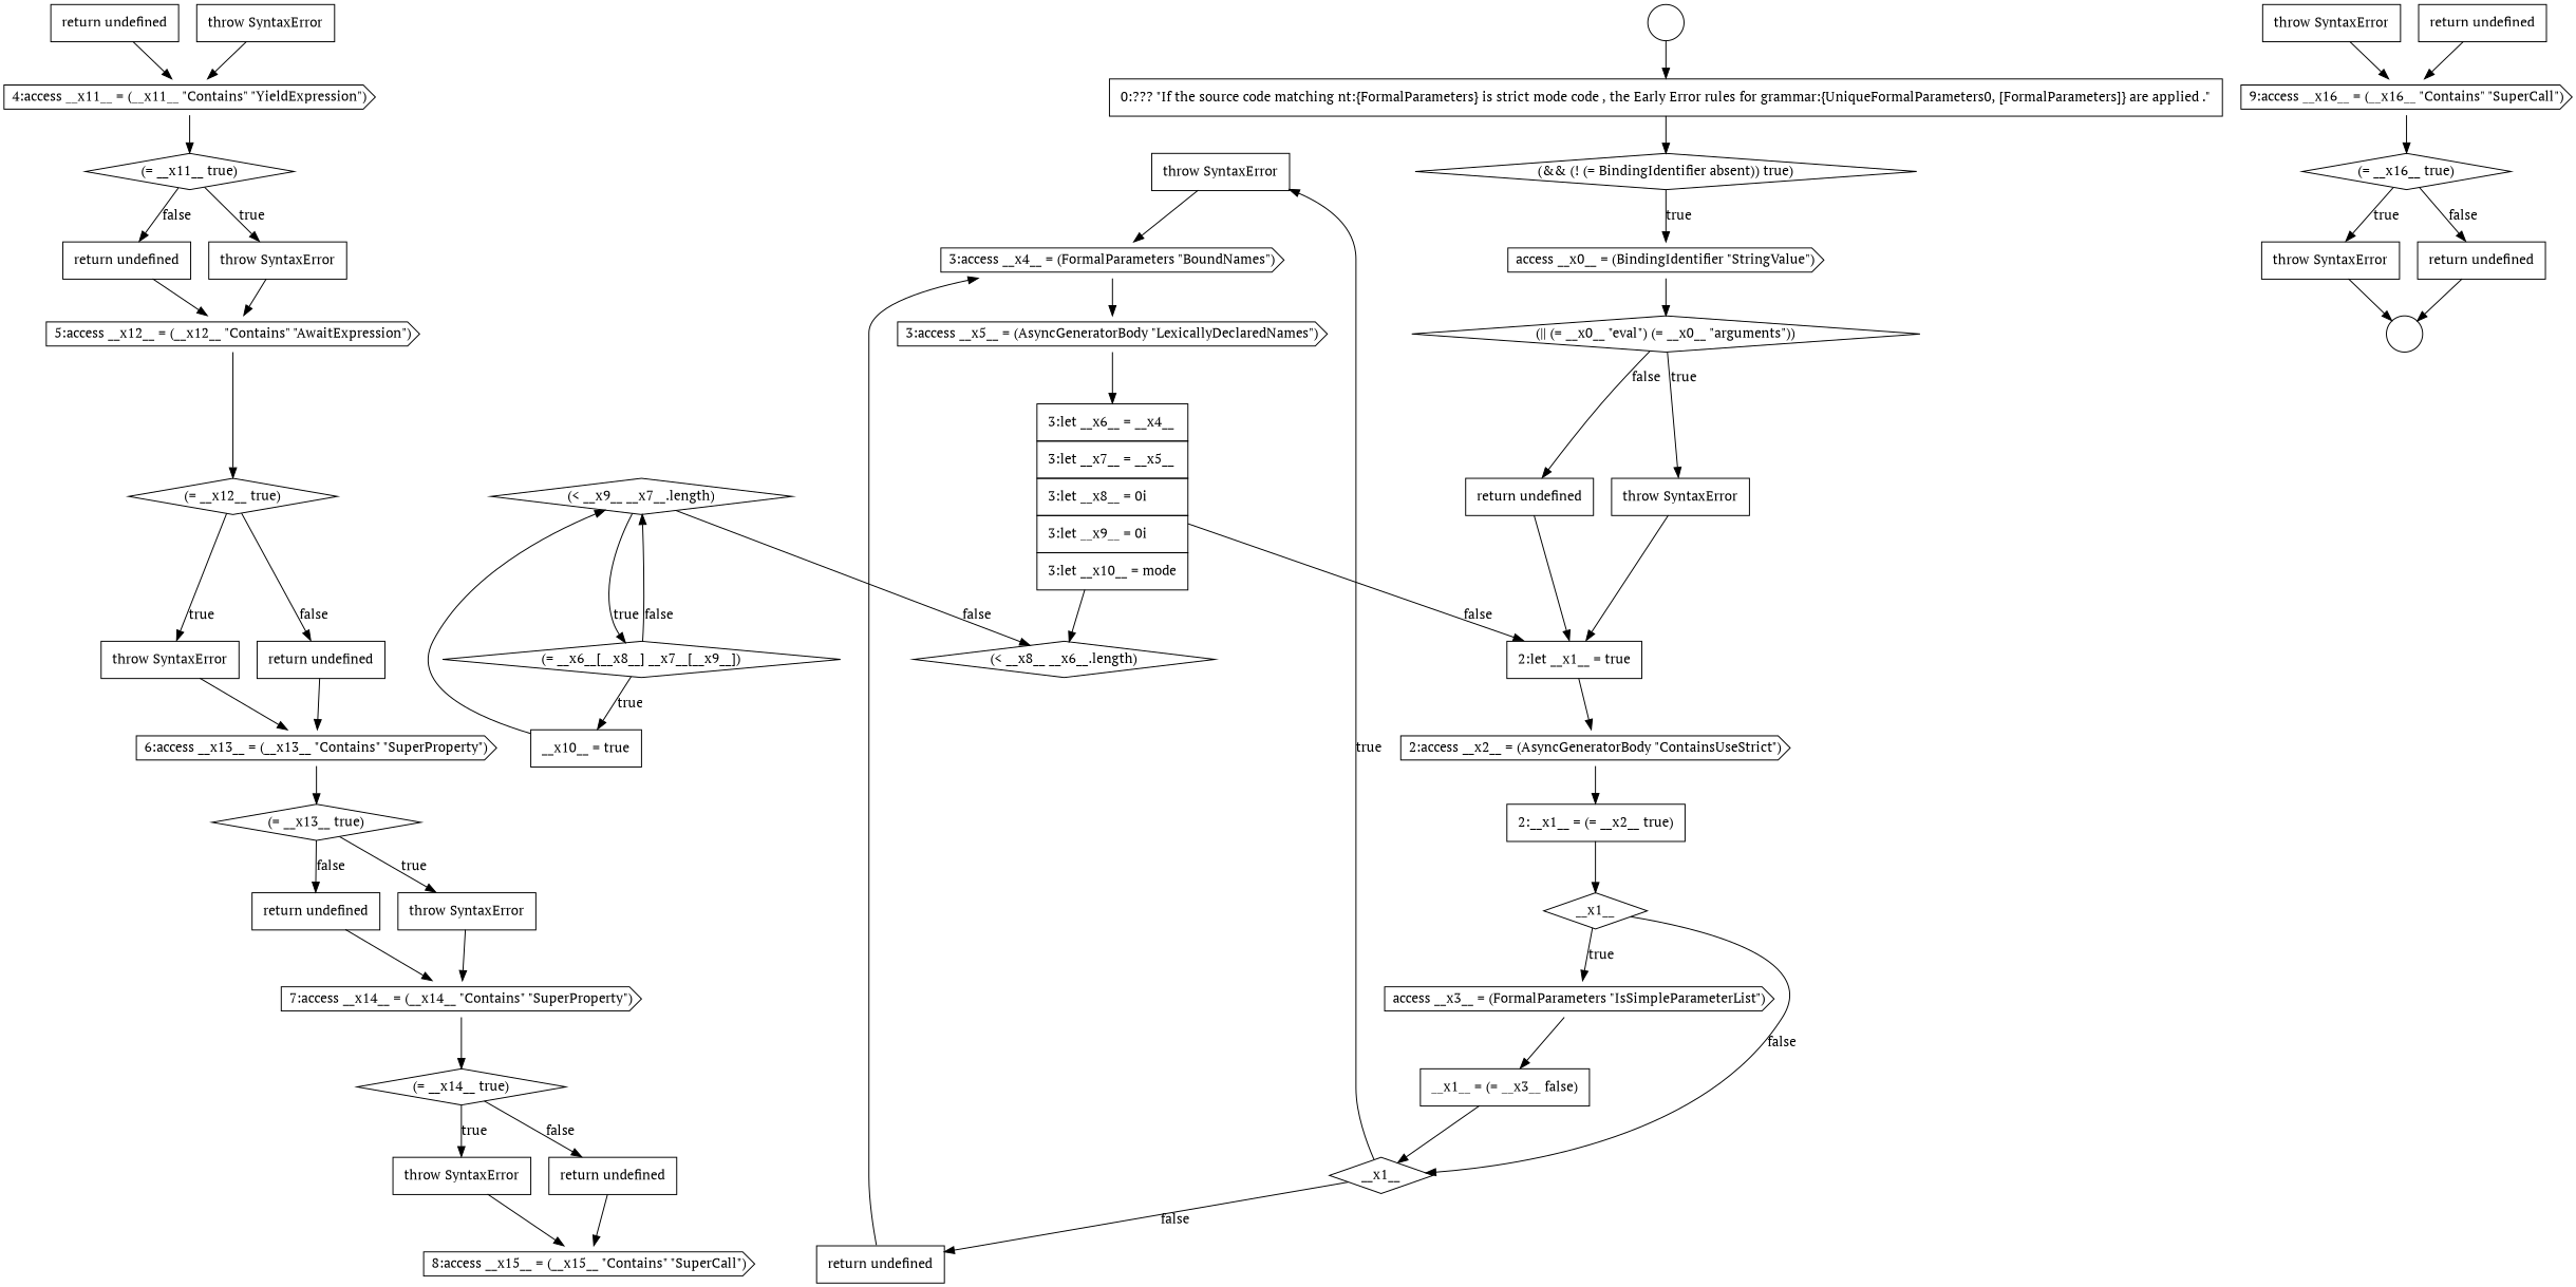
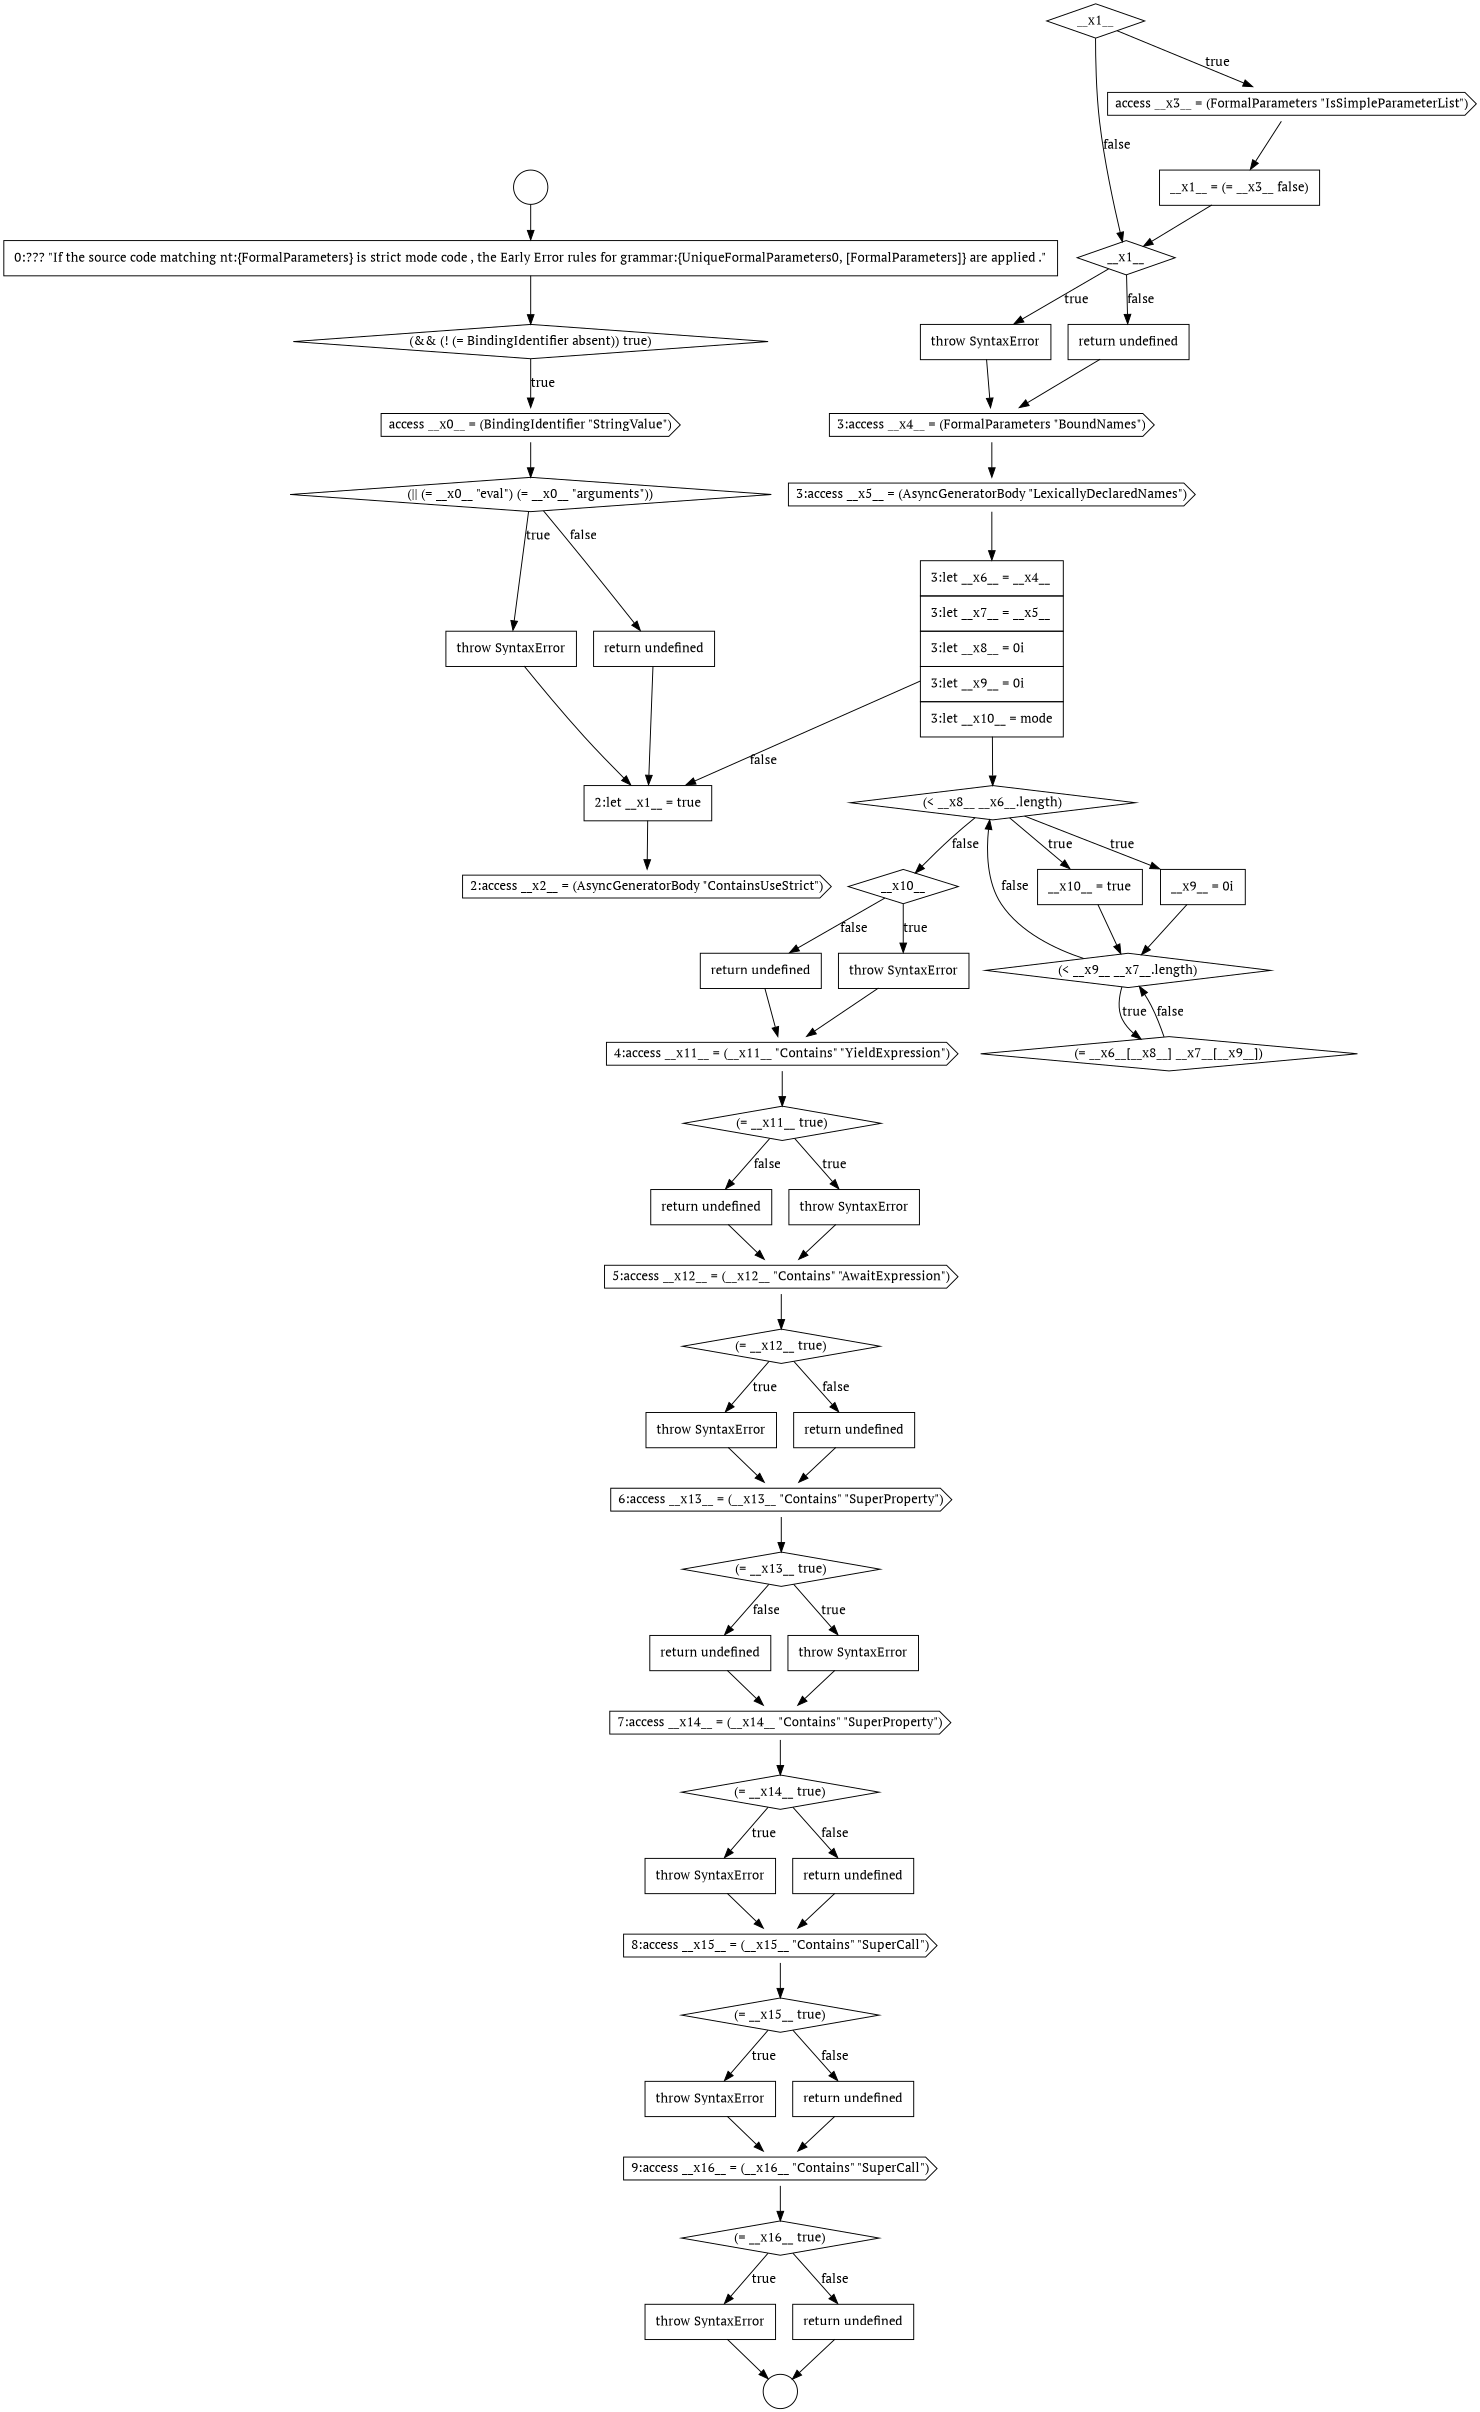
  digraph {
    fontname="PT Serif"
    node [color=black fillcolor=white fontname="PT Serif" shape=none style=filled]
    edge [color=black fontname="PT Serif"]
    n1 [label=<<font color="black">     <table border="0" cellborder="1" cellspacing="0" cellpadding="10">       <tr><td align="left">throw SyntaxError</td></tr>     </table>   </font>> margin=0]
    n2 [label=<<font color="black">8:access __x15__ = (__x15__ &quot;Contains&quot; &quot;SuperCall&quot;)</font>> shape=cds]
+   n3 [label=<<font color="black">(= __x15__ true)</font>> shape=diamond]
    n4 [label=<<font color="black">     <table border="0" cellborder="1" cellspacing="0" cellpadding="10">       <tr><td align="left">throw SyntaxError</td></tr>     </table>   </font>> margin=0]
    n5 [label=<<font color="black">3:access __x4__ = (FormalParameters &quot;BoundNames&quot;)</font>> shape=cds]
    n6 [label=<<font color="black">3:access __x5__ = (AsyncGeneratorBody &quot;LexicallyDeclaredNames&quot;)</font>> shape=cds]
    n7 [label=<<font color="black">(= __x6__[__x8__] __x7__[__x9__])</font>> shape=diamond]
    n8 [label=<<font color="black">     <table border="0" cellborder="1" cellspacing="0" cellpadding="10">       <tr><td align="left">__x10__ = true</td></tr>     </table>   </font>> margin=0]
    n9 [label=<<font color="black">(&lt; __x9__ __x7__.length)</font>> shape=diamond]
    n10 [label=<<font color="black">(&lt; __x8__ __x6__.length)</font>> shape=diamond]
    n11 [label=<<font color="black">     <table border="0" cellborder="1" cellspacing="0" cellpadding="10">       <tr><td align="left">return undefined</td></tr>     </table>   </font>> margin=0]
    n12 [label=<<font color="black">4:access __x11__ = (__x11__ &quot;Contains&quot; &quot;YieldExpression&quot;)</font>> shape=cds]
    n13 [label=<<font color="black">(= __x11__ true)</font>> shape=diamond]
    n14 [label=<<font color="black">access __x3__ = (FormalParameters &quot;IsSimpleParameterList&quot;)</font>> shape=cds]
    n15 [label=<<font color="black">     <table border="0" cellborder="1" cellspacing="0" cellpadding="10">       <tr><td align="left">__x1__ = (= __x3__ false)</td></tr>     </table>   </font>> margin=0]
    n16 [label=<<font color="black">__x1__</font>> shape=diamond]
    n17 [label=<<font color="black">     <table border="0" cellborder="1" cellspacing="0" cellpadding="10">       <tr><td align="left">throw SyntaxError</td></tr>     </table>   </font>> margin=0]
    n18 [label=<<font color="black">     <table border="0" cellborder="1" cellspacing="0" cellpadding="10">       <tr><td align="left">return undefined</td></tr>     </table>   </font>> margin=0]
    n19 [label=<<font color="black">     <table border="0" cellborder="1" cellspacing="0" cellpadding="10">       <tr><td align="left">return undefined</td></tr>     </table>   </font>> margin=0]
+   n20 [label=<<font color="black">__x10__</font>> shape=diamond]
    n21 [label=<<font color="black">     <table border="0" cellborder="1" cellspacing="0" cellpadding="10">       <tr><td align="left">throw SyntaxError</td></tr>     </table>   </font>> margin=0]
    n22 [label=<<font color="black">access __x0__ = (BindingIdentifier &quot;StringValue&quot;)</font>> shape=cds]
    n23 [label=<<font color="black">(|| (= __x0__ &quot;eval&quot;) (= __x0__ &quot;arguments&quot;))</font>> shape=diamond]
    n24 [label=<<font color="black">     <table border="0" cellborder="1" cellspacing="0" cellpadding="10">       <tr><td align="left">throw SyntaxError</td></tr>     </table>   </font>> margin=0]
    n25 [label=<<font color="black">     <table border="0" cellborder="1" cellspacing="0" cellpadding="10">       <tr><td align="left">return undefined</td></tr>     </table>   </font>> margin=0]
    n26 [label=<<font color="black">     <table border="0" cellborder="1" cellspacing="0" cellpadding="10">       <tr><td align="left">3:let __x6__ = __x4__</td></tr>       <tr><td align="left">3:let __x7__ = __x5__</td></tr>       <tr><td align="left">3:let __x8__ = 0i</td></tr>       <tr><td align="left">3:let __x9__ = 0i</td></tr>       <tr><td align="left">3:let __x10__ = mode</td></tr>     </table>   </font>> margin=0]
    n27 [label=<<font color="black">     <table border="0" cellborder="1" cellspacing="0" cellpadding="10">       <tr><td align="left">return undefined</td></tr>     </table>   </font>> margin=0]
    n28 [label=<<font color="black">5:access __x12__ = (__x12__ &quot;Contains&quot; &quot;AwaitExpression&quot;)</font>> shape=cds]
    n29 [label=<<font color="black">(= __x12__ true)</font>> shape=diamond]
    n30 [label=<<font color="black">     <table border="0" cellborder="1" cellspacing="0" cellpadding="10">       <tr><td align="left">return undefined</td></tr>     </table>   </font>> margin=0]
    n31 [label=<<font color="black">7:access __x14__ = (__x14__ &quot;Contains&quot; &quot;SuperProperty&quot;)</font>> shape=cds]
    n32 [label=<<font color="black">(= __x14__ true)</font>> shape=diamond]
    n33 [label=<<font color="black">9:access __x16__ = (__x16__ &quot;Contains&quot; &quot;SuperCall&quot;)</font>> shape=cds]
    n34 [label=<<font color="black">(= __x16__ true)</font>> shape=diamond]
    n35 [label=<<font color="black">__x1__</font>> shape=diamond]
    n36 [label=<<font color="black">     <table border="0" cellborder="1" cellspacing="0" cellpadding="10">       <tr><td align="left">throw SyntaxError</td></tr>     </table>   </font>> margin=0]
    n37 [label=<<font color="black">     <table border="0" cellborder="1" cellspacing="0" cellpadding="10">       <tr><td align="left">throw SyntaxError</td></tr>     </table>   </font>> margin=0]
    n38 [label=<<font color="black">     <table border="0" cellborder="1" cellspacing="0" cellpadding="10">       <tr><td align="left">2:let __x1__ = true</td></tr>     </table>   </font>> margin=0]
    n39 [label=<<font color="black">     <table border="0" cellborder="1" cellspacing="0" cellpadding="10">       <tr><td align="left">throw SyntaxError</td></tr>     </table>   </font>> margin=0]
    n40 [label=" " shape=circle]
    n41 [label=<<font color="black">2:access __x2__ = (AsyncGeneratorBody &quot;ContainsUseStrict&quot;)</font>> shape=cds]
-   n42 [label=<<font color="black">     <table border="0" cellborder="1" cellspacing="0" cellpadding="10">       <tr><td align="left">2:__x1__ = (= __x2__ true)</td></tr>     </table>   </font>> margin=0]
    n43 [label=" " shape=circle]
    n44 [label=<<font color="black">     <table border="0" cellborder="1" cellspacing="0" cellpadding="10">       <tr><td align="left">0:??? &quot;If the source code matching nt:{FormalParameters} is strict mode code , the Early Error rules for grammar:{UniqueFormalParameters0, [FormalParameters]} are applied .&quot;</td></tr>     </table>   </font>> margin=0]
    n45 [label=<<font color="black">(&amp;&amp; (! (= BindingIdentifier absent)) true)</font>> shape=diamond]
    n46 [label=<<font color="black">     <table border="0" cellborder="1" cellspacing="0" cellpadding="10">       <tr><td align="left">throw SyntaxError</td></tr>     </table>   </font>> margin=0]
    n47 [label=<<font color="black">     <table border="0" cellborder="1" cellspacing="0" cellpadding="10">       <tr><td align="left">return undefined</td></tr>     </table>   </font>> margin=0]
    n48 [label=<<font color="black">     <table border="0" cellborder="1" cellspacing="0" cellpadding="10">       <tr><td align="left">return undefined</td></tr>     </table>   </font>> margin=0]
+   n49 [label=<<font color="black">     <table border="0" cellborder="1" cellspacing="0" cellpadding="10">       <tr><td align="left">__x9__ = 0i</td></tr>     </table>   </font>> margin=0]
    n50 [label=<<font color="black">(= __x13__ true)</font>> shape=diamond]
    n51 [label=<<font color="black">     <table border="0" cellborder="1" cellspacing="0" cellpadding="10">       <tr><td align="left">return undefined</td></tr>     </table>   </font>> margin=0]
    n52 [label=<<font color="black">6:access __x13__ = (__x13__ &quot;Contains&quot; &quot;SuperProperty&quot;)</font>> shape=cds]
    n1 -> n2
+   n2 -> n3
+   n3 -> n17 [label=<<font color="black">true</font>>]
+   n3 -> n18 [label=<<font color="black">false</font>>]
    n4 -> n5
    n5 -> n6
    n6 -> n26
-   n7 -> n8 [label=<<font color="black">true</font>>]
+   n10 -> n8 [label=<<font color="black">true</font>>]
    n7 -> n9 [label=<<font color="black">false</font>>]
    n8 -> n9
    n9 -> n7 [label=<<font color="black">true</font>>]
    n9 -> n10 [label=<<font color="black">false</font>>]
+   n10 -> n20 [label=<<font color="black">false</font>>]
+   n10 -> n49 [label=<<font color="black">true</font>>]
    n11 -> n12
    n12 -> n13
    n13 -> n27 [label=<<font color="black">false</font>>]
    n13 -> n37 [label=<<font color="black">true</font>>]
    n14 -> n15
    n15 -> n16
    n16 -> n4 [label=<<font color="black">true</font>>]
    n16 -> n19 [label=<<font color="black">false</font>>]
    n17 -> n33
    n18 -> n33
    n19 -> n5
+   n20 -> n11 [label=<<font color="black">false</font>>]
+   n20 -> n21 [label=<<font color="black">true</font>>]
    n21 -> n12
    n22 -> n23
    n23 -> n24 [label=<<font color="black">true</font>>]
    n23 -> n25 [label=<<font color="black">false</font>>]
    n24 -> n38
    n25 -> n38
    n26 -> n10
    n26 -> n38 [label=<<font color="black">false</font>>]
    n27 -> n28
    n28 -> n29
    n29 -> n46 [label=<<font color="black">true</font>>]
    n29 -> n47 [label=<<font color="black">false</font>>]
    n30 -> n31
    n31 -> n32
    n32 -> n1 [label=<<font color="black">true</font>>]
    n32 -> n48 [label=<<font color="black">false</font>>]
    n33 -> n34
    n34 -> n39 [label=<<font color="black">true</font>>]
    n34 -> n51 [label=<<font color="black">false</font>>]
    n35 -> n14 [label=<<font color="black">true</font>>]
    n35 -> n16 [label=<<font color="black">false</font>>]
    n36 -> n31
    n37 -> n28
    n38 -> n41
    n39 -> n40
-   n41 -> n42
-   n42 -> n35
    n43 -> n44
    n44 -> n45
    n45 -> n22 [label=<<font color="black">true</font>>]
    n46 -> n52
    n47 -> n52
    n48 -> n2
+   n49 -> n9
    n50 -> n30 [label=<<font color="black">false</font>>]
    n50 -> n36 [label=<<font color="black">true</font>>]
    n51 -> n40
    n52 -> n50
  }
